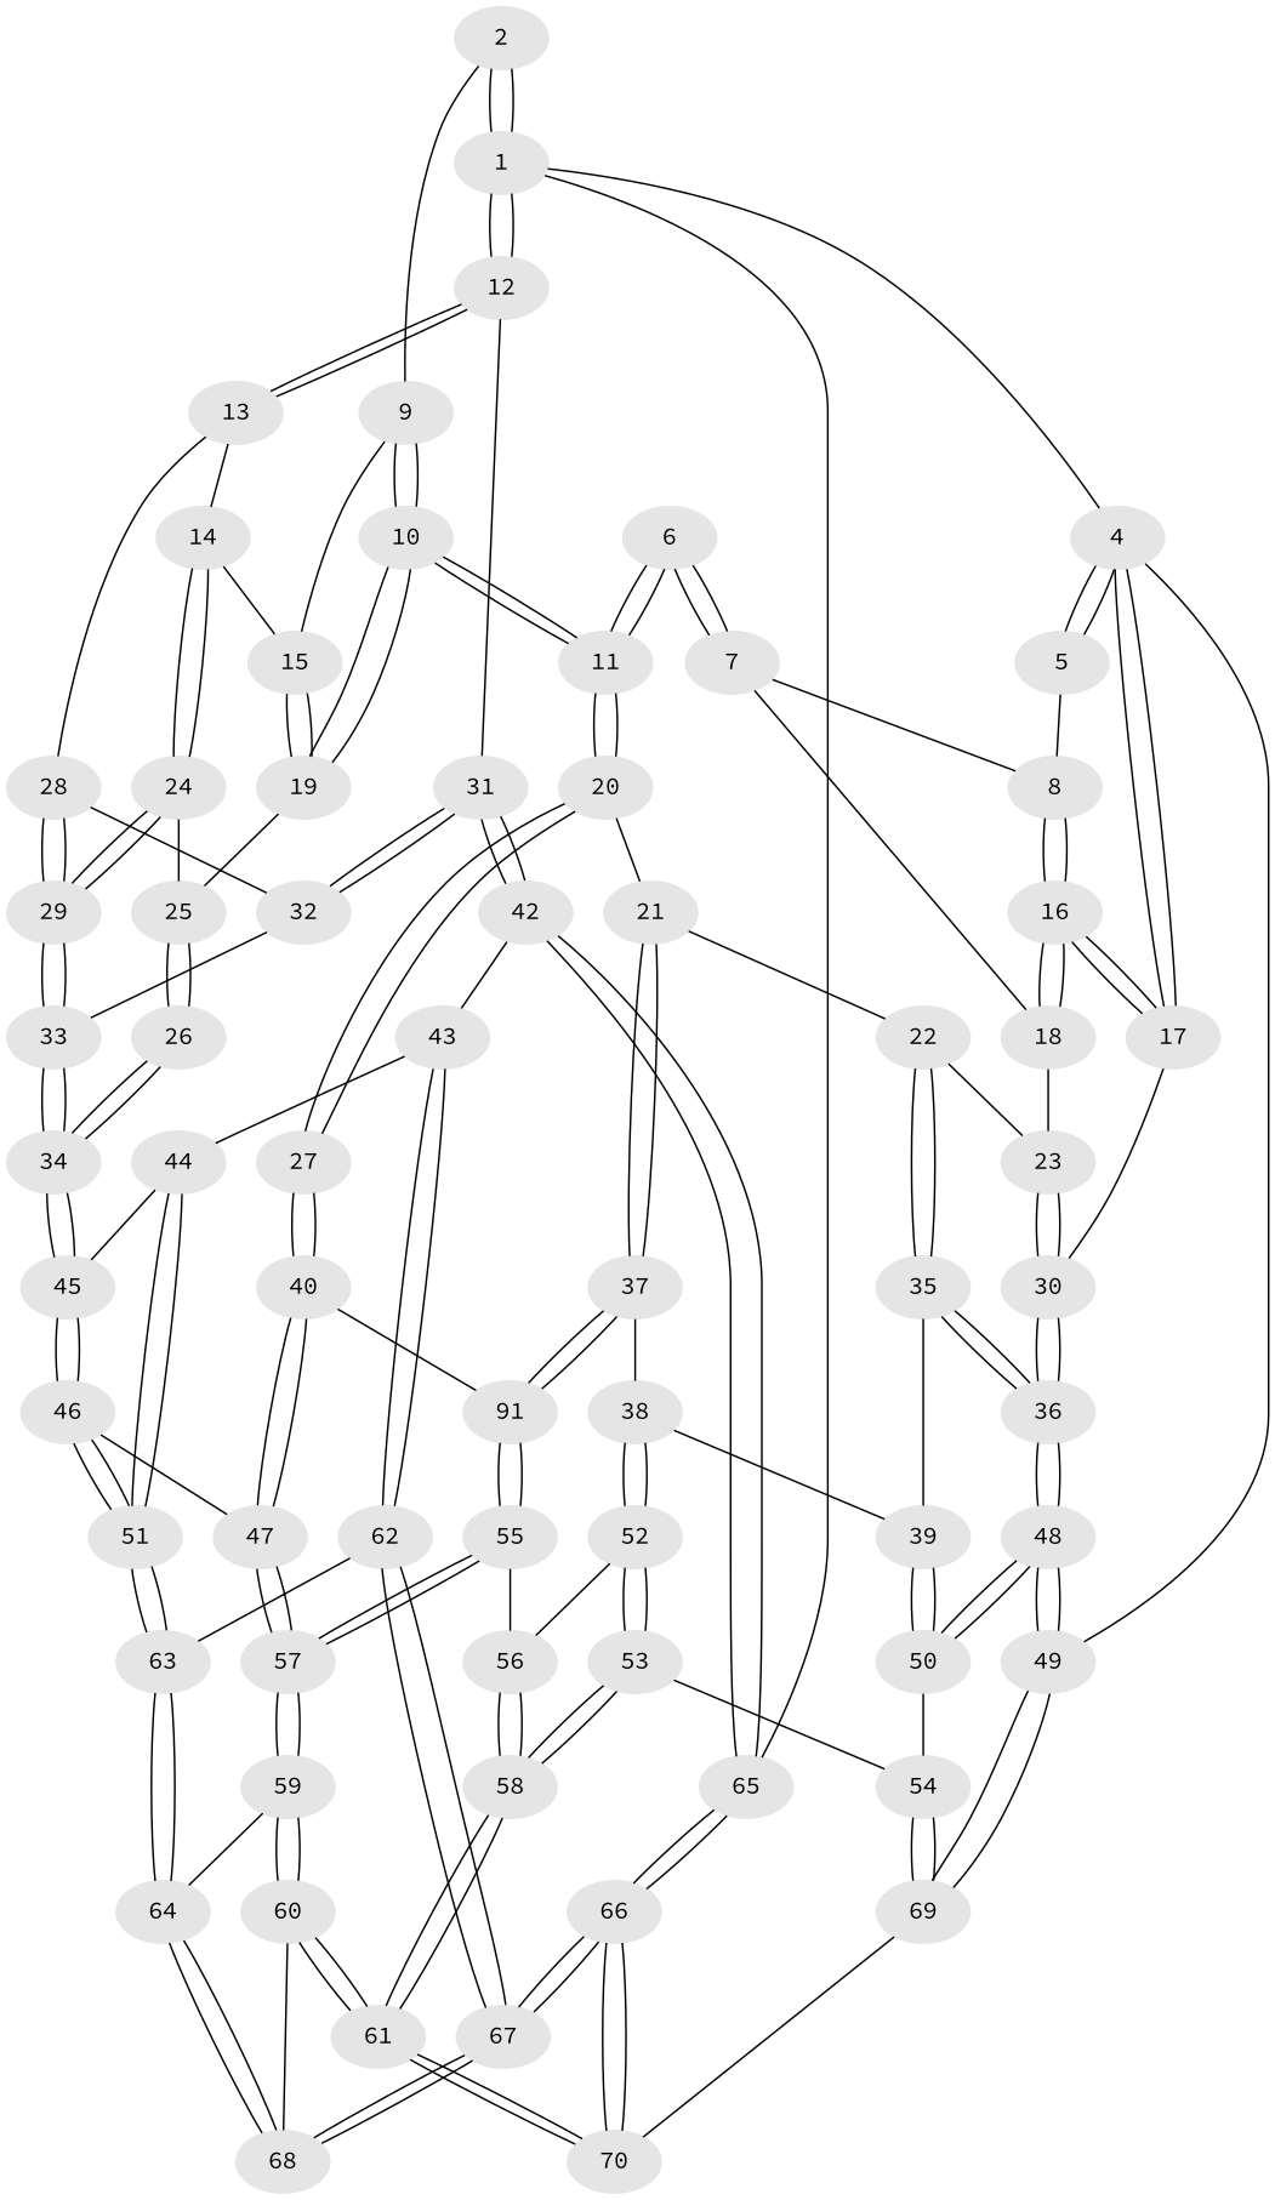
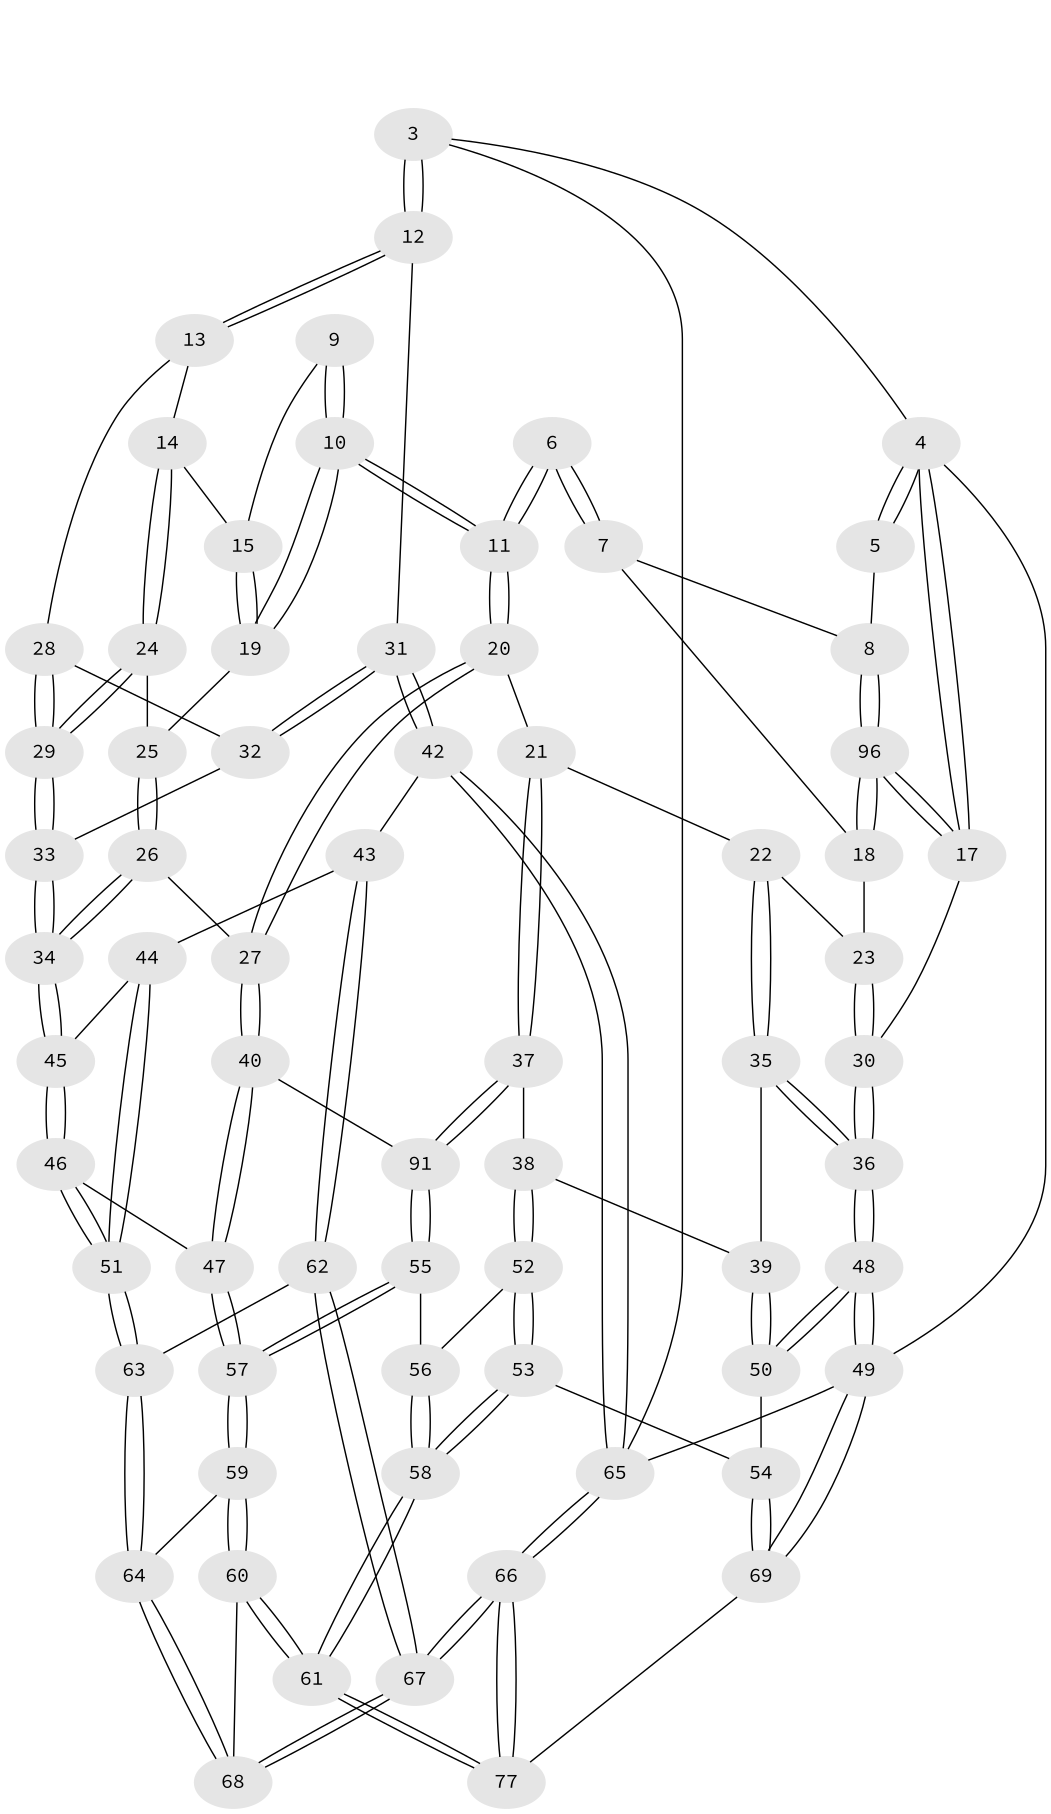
  graph {
    fontname="Source Code Pro"
    node [color=gray90 fontname="Source Code Pro" style=filled]
    edge [fontname="Source Code Pro"]
-   2
-   3 [label=1]
+   3
    9
    6
    7
    11
    4
    12
    65
    10
    15
    5
    17
    49
    13
    31
    66
    8
    30
    69
-   16
+   16 [label=96]
    18
    20
    23
    19
    25
    21
    27
    14
    28
    32
    42
    24
    29
    36
    26
    22
    37
    40
    35
    38
    n42 [label=91]
    39
    33
    34
    45
    47
    48
    43
    46
    50
    52
    55
    53
    56
    54
    57
    44
    62
    51
    63
    67
    59
-   70
+   70 [label=77]
    64
    58
    61
    60
    68
-   2 -- 3
-   2 -- 3
-   2 -- 9
    3 -- 4
    3 -- 12
    3 -- 12
    3 -- 65
    9 -- 10
    9 -- 10
    9 -- 15
    6 -- 7
    6 -- 7
    6 -- 11
    6 -- 11
    7 -- 8
    7 -- 18
    11 -- 20
    11 -- 20
    4 -- 5
    4 -- 5
    4 -- 17
    4 -- 17
    4 -- 49
    12 -- 13
    12 -- 13
    12 -- 31
    65 -- 66
    65 -- 66
    10 -- 11
    10 -- 11
    10 -- 19
    10 -- 19
    15 -- 19
    15 -- 19
    5 -- 8
    17 -- 30
+   49 -- 65
    49 -- 69
    49 -- 69
    13 -- 14
    13 -- 28
    31 -- 32
    31 -- 32
    31 -- 42
    31 -- 42
    66 -- 67
    66 -- 67
    66 -- 70
    66 -- 70
    8 -- 16
    8 -- 16
    30 -- 36
    30 -- 36
    69 -- 70
    16 -- 17
    16 -- 17
    16 -- 18
    16 -- 18
    18 -- 23
    20 -- 21
    20 -- 27
    20 -- 27
    23 -- 30
    23 -- 30
    19 -- 25
    25 -- 26
    25 -- 26
    21 -- 22
    21 -- 37
    21 -- 37
    27 -- 40
    27 -- 40
    14 -- 15
    14 -- 24
    14 -- 24
    28 -- 32
    28 -- 29
    28 -- 29
    32 -- 33
    42 -- 65
    42 -- 65
    42 -- 43
    24 -- 25
    24 -- 29
    24 -- 29
    29 -- 33
    29 -- 33
    36 -- 48
    36 -- 48
+   26 -- 27
    26 -- 34
    26 -- 34
    22 -- 23
    22 -- 35
    22 -- 35
    37 -- 38
    37 -- n42
    37 -- n42
    40 -- n42
    40 -- 47
    40 -- 47
    35 -- 36
    35 -- 36
    35 -- 39
    38 -- 39
    38 -- 52
    38 -- 52
    n42 -- 55
    n42 -- 55
    39 -- 50
    39 -- 50
    33 -- 34
    33 -- 34
    34 -- 45
    34 -- 45
    45 -- 46
    45 -- 46
    47 -- 57
    47 -- 57
    48 -- 49
    48 -- 49
    48 -- 50
    48 -- 50
    43 -- 44
    43 -- 62
    43 -- 62
    46 -- 47
    46 -- 51
    46 -- 51
    50 -- 54
    52 -- 53
    52 -- 53
    52 -- 56
    55 -- 56
    55 -- 57
    55 -- 57
    53 -- 54
    53 -- 58
    53 -- 58
    56 -- 58
    56 -- 58
    54 -- 69
    54 -- 69
    57 -- 59
    57 -- 59
    44 -- 45
    44 -- 51
    44 -- 51
    62 -- 63
    62 -- 67
    62 -- 67
    51 -- 63
    51 -- 63
    63 -- 64
    63 -- 64
    67 -- 68
    67 -- 68
    59 -- 64
    59 -- 60
    59 -- 60
    64 -- 68
    64 -- 68
    58 -- 61
    58 -- 61
    61 -- 70
    61 -- 70
    60 -- 61
    60 -- 61
    60 -- 68
  }
